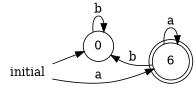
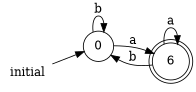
  digraph {
    rankdir=LR
    0 [shape=circle]
    n2 [label=6 shape=doublecircle]
    initial [shape=plaintext]
    0 -> 0 [label=b]
-   initial -> n2 [label=a]
+   0 -> n2 [label=a]
    n2 -> 0 [label=b]
    n2 -> n2 [label=a]
    initial -> 0
  }
